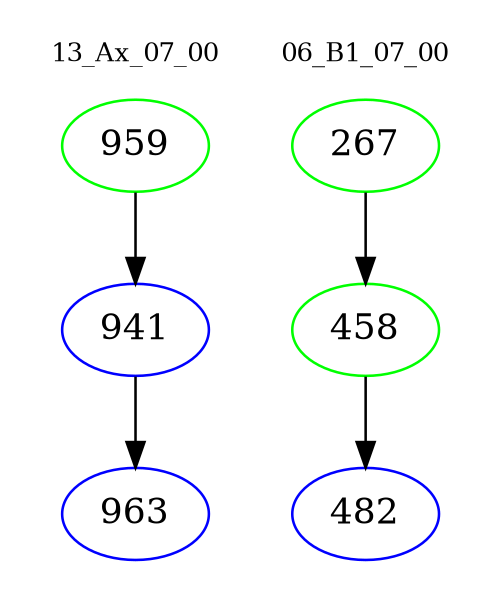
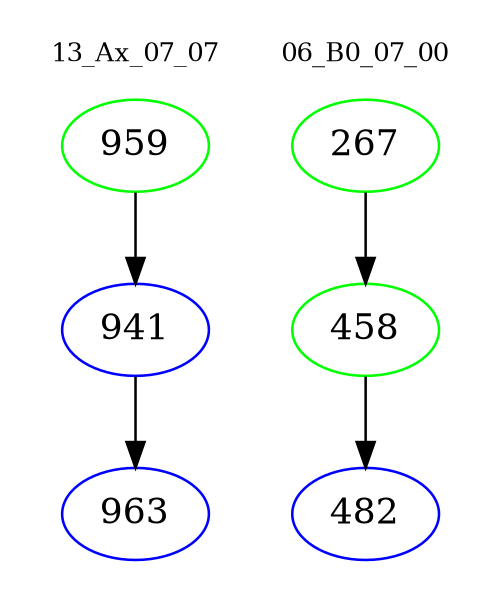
  digraph {
    node [color=green]
    edge [color=black]
    n1 [label=959]
    n2 [color=blue label=941]
    n3 [color=blue label=963]
    n4 [label=267]
    n5 [label=458]
    n6 [color=blue label=482]
    subgraph cluster_1 {
      color=white
      fontsize=10
-     label="13_Ax_07_00"
+     label="13_Ax_07_07"
      n1
      n2
      n3
    }
    subgraph cluster_2 {
      color=white
      fontsize=10
-     label="06_B1_07_00"
+     label="06_B0_07_00"
      n4
      n5
      n6
    }
    n1 -> n2
    n2 -> n3
    n4 -> n5
    n5 -> n6
  }
